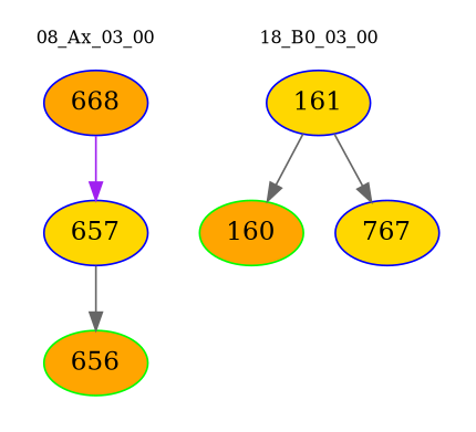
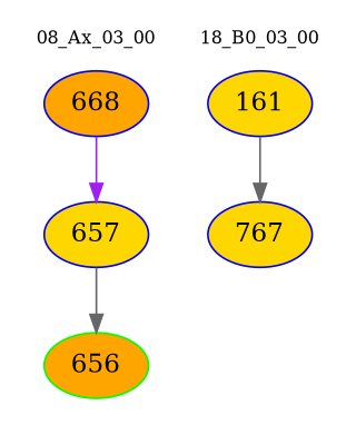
  digraph {
    node [color=blue fillcolor=gold style=filled]
    edge [color=gray40]
    n1 [label=657]
    n2 [color=green fillcolor=orange label=656]
    n3 [fillcolor=orange label=668]
    n4 [label=161]
-   n5 [color=green fillcolor=orange label=160]
    n6 [label=767]
    subgraph cluster_1 {
      color=white
      fontsize=10
      label="08_Ax_03_00"
      n1
      n2
      n3
    }
    subgraph cluster_2 {
      color=white
      fontsize=10
      label="18_B0_03_00"
      n4
-     n5
      n6
    }
    n1 -> n2
    n3 -> n1 [color=purple]
-   n4 -> n5
    n4 -> n6
  }
